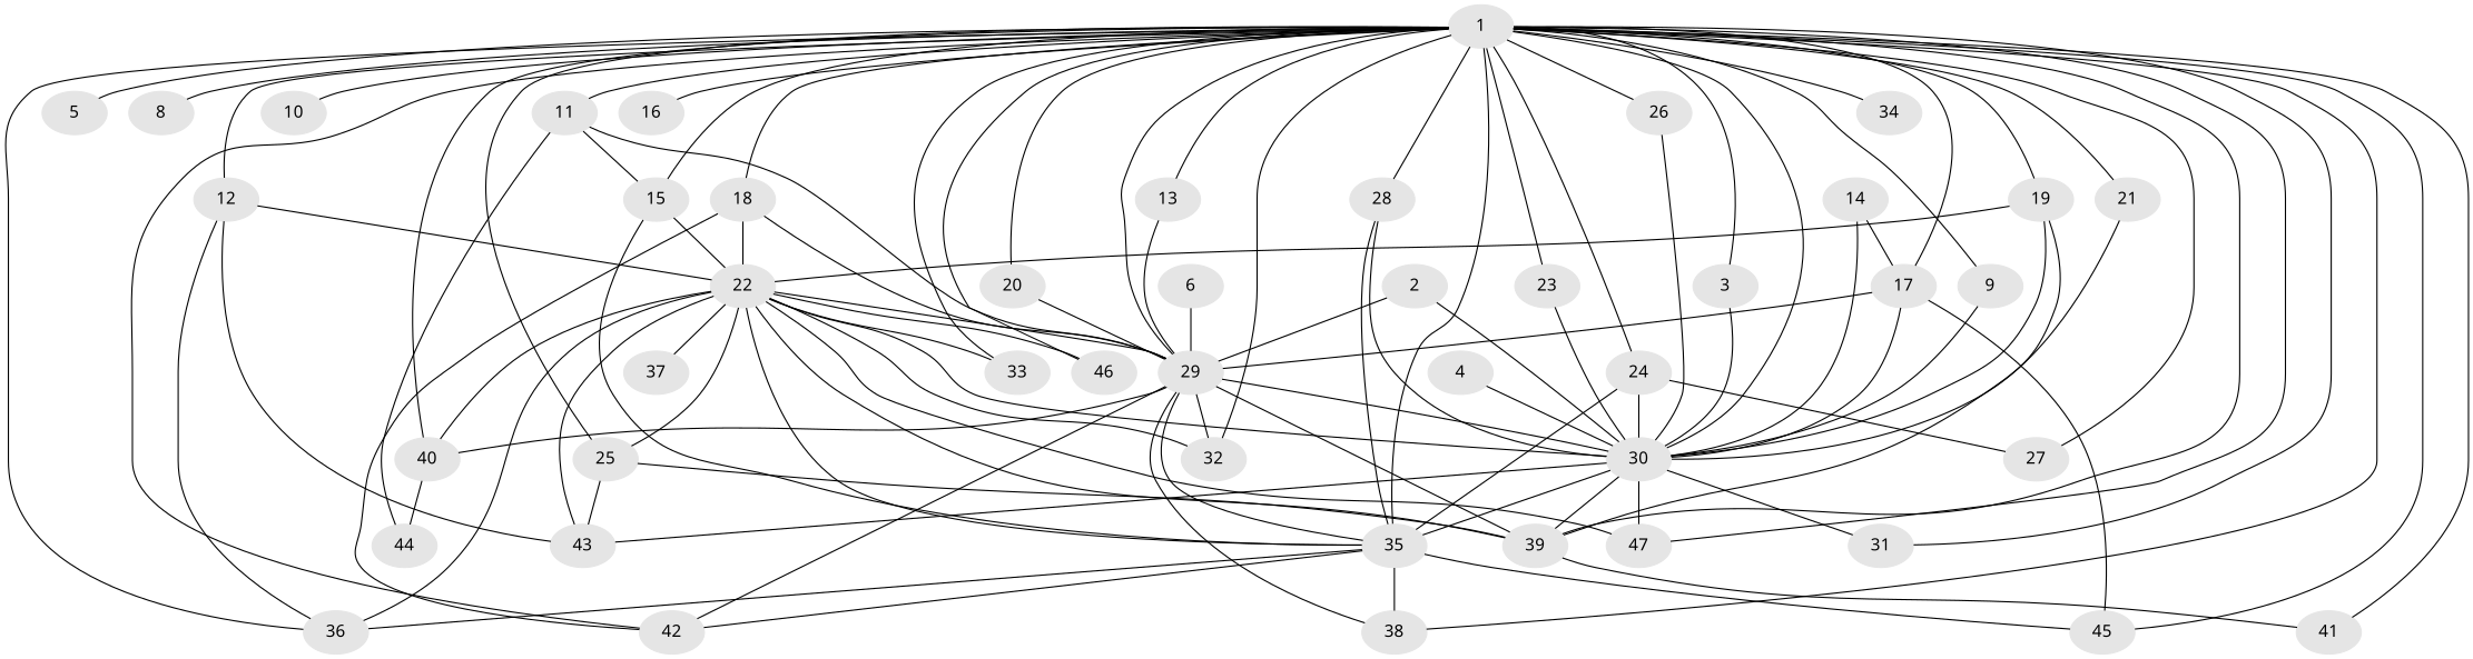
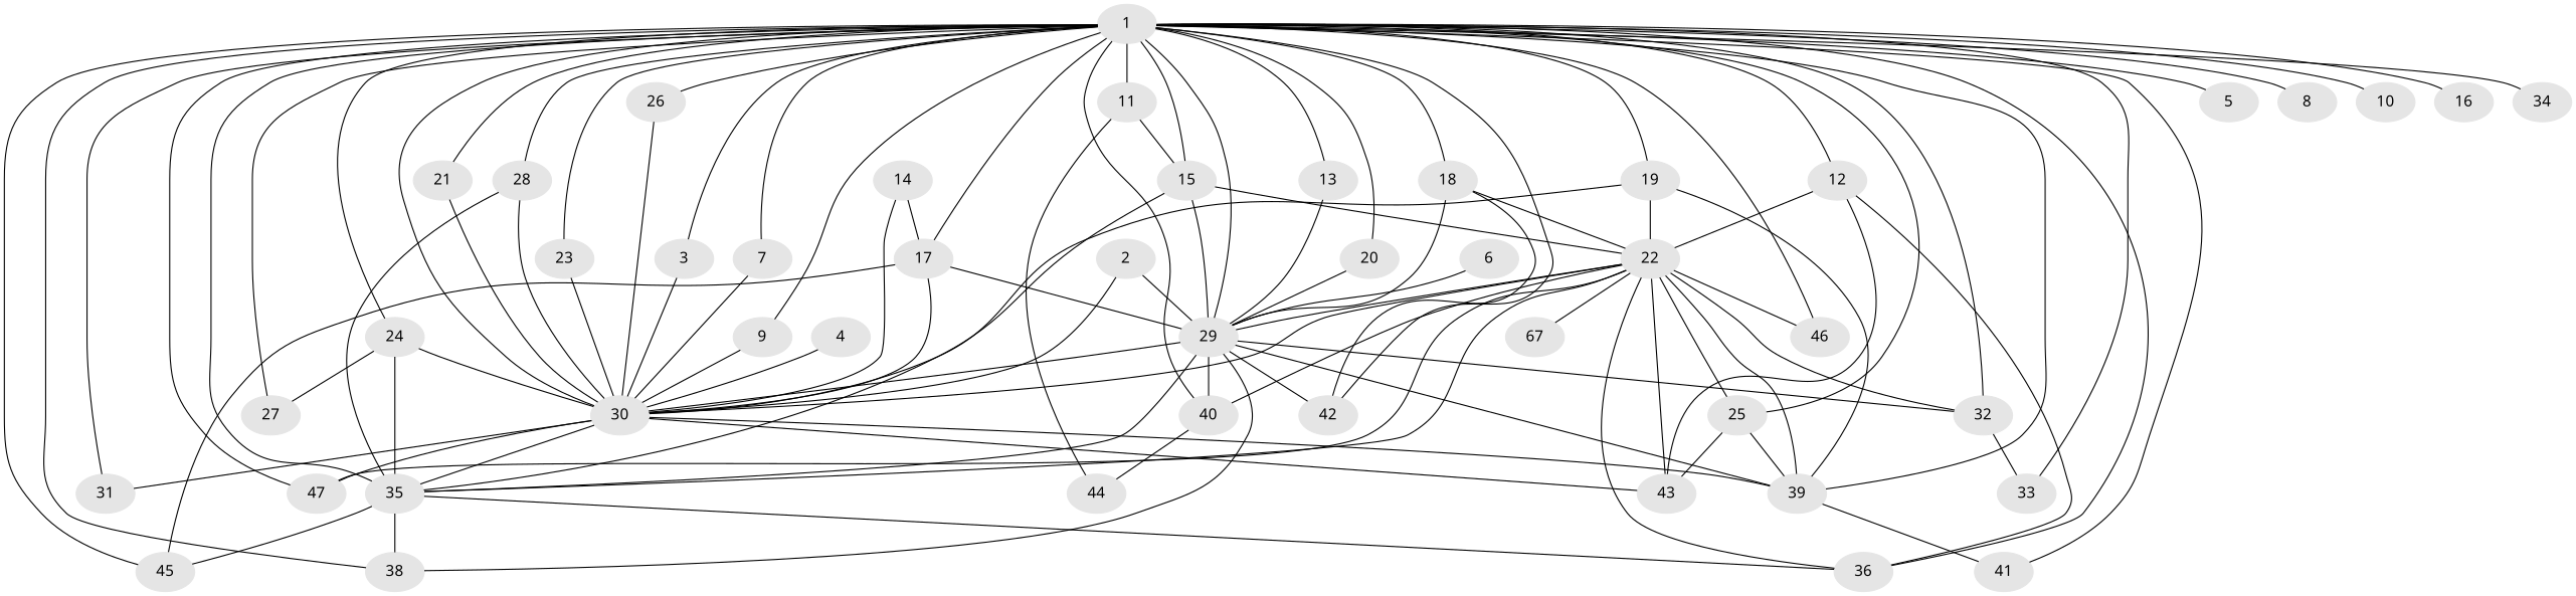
  graph {
    fontname="Noto Sans"
    node [color=gray90 fontname="Noto Sans" style=filled]
    edge [fontname="Noto Sans" weight=1.0]
    1
    3
    5
+   7
    8
    9
    10
    11
    12
    13
    15
    16
    17
    18
    19
    20
    21
    23
    24
    25
    26
    27
    28
    29
    30
    31
    32
    33
    34
    35
    36
    38
    39
    40
    41
    42
    45
    46
    47
    44
    22
    43
-   37
+   37 [label=67]
    2
    4
    6
    14
    1 -- 3
    1 -- 5
+   1 -- 7
    1 -- 8 [weight=2.0]
    1 -- 9
    1 -- 10 [weight=2.0]
    1 -- 11
    1 -- 12
    1 -- 13
    1 -- 15 [weight=2.0]
    1 -- 16 [weight=2.0]
    1 -- 17 [weight=3.0]
    1 -- 18 [weight=2.0]
    1 -- 19
    1 -- 20
    1 -- 21
    1 -- 23
    1 -- 24
    1 -- 25
    1 -- 26
    1 -- 27
    1 -- 28 [weight=2.0]
    1 -- 29 [weight=5.0]
    1 -- 30 [weight=5.0]
    1 -- 31
    1 -- 32
    1 -- 33
    1 -- 34 [weight=3.0]
    1 -- 35 [weight=8.0]
    1 -- 36
    1 -- 38
    1 -- 39
    1 -- 40
    1 -- 41
    1 -- 42
    1 -- 45 [weight=2.0]
    1 -- 46 [weight=2.0]
    1 -- 47
    3 -- 30
+   7 -- 30
    9 -- 30
    11 -- 15
    11 -- 44
    12 -- 36
    12 -- 22
    12 -- 43
    13 -- 29
-   11 -- 29
+   15 -- 29
    15 -- 35
    15 -- 22
    17 -- 29
    17 -- 30
    17 -- 45
    18 -- 29
    18 -- 42
    18 -- 22
    19 -- 30
    19 -- 39
    19 -- 22
    20 -- 29
    21 -- 30
    23 -- 30
    24 -- 27
    24 -- 30 [weight=2.0]
    24 -- 35
    25 -- 39
    25 -- 43
    26 -- 30
    28 -- 30
    28 -- 35
    29 -- 30
    29 -- 32
    29 -- 35 [weight=2.0]
    29 -- 38
    29 -- 39
    29 -- 40
    29 -- 42
    30 -- 31
    30 -- 35 [weight=2.0]
    30 -- 39
    30 -- 47
    30 -- 43
    35 -- 36
    35 -- 38
-   35 -- 42 [weight=2.0]
    35 -- 45 [weight=2.0]
    39 -- 41
    40 -- 44
    22 -- 25
    22 -- 29 [weight=2.0]
    22 -- 30 [weight=2.0]
    22 -- 32
-   22 -- 33
+   32 -- 33
    22 -- 35 [weight=4.0]
    22 -- 36
    22 -- 39 [weight=2.0]
    22 -- 40 [weight=2.0]
    22 -- 46
    22 -- 47
    22 -- 43
    22 -- 37 [weight=2.0]
    2 -- 29
    2 -- 30
    4 -- 30 [weight=2.0]
    6 -- 29
    14 -- 17
    14 -- 30
  }
